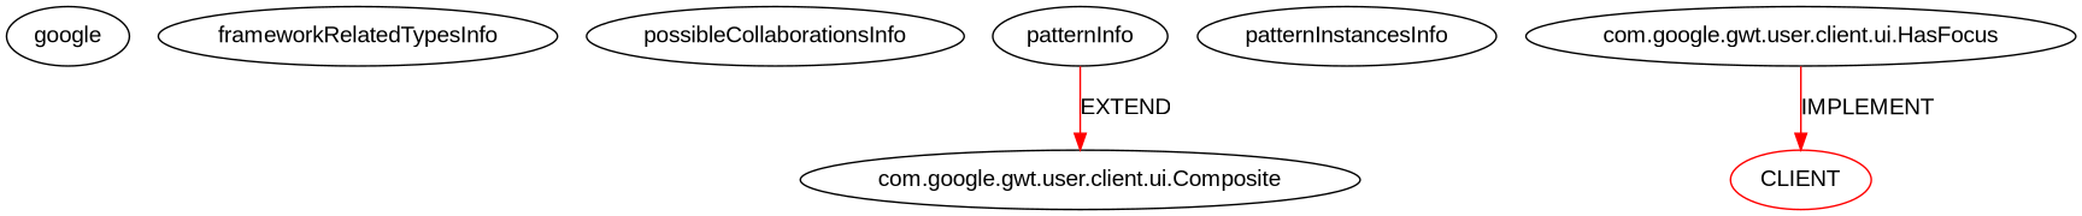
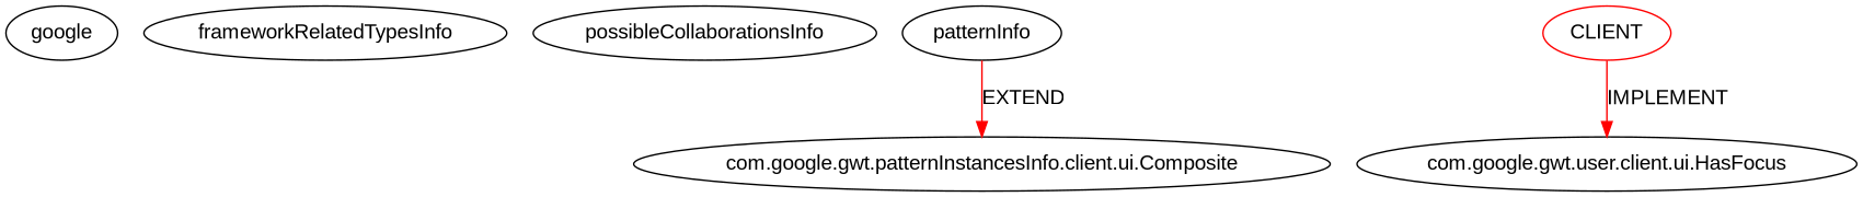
  digraph {
    fontname="Liberation Sans"
    node [fontname="Liberation Sans"]
    edge [color=red fontname="Liberation Sans"]
    n1 [category=pattern graphId=1368 isAnonymous=false label=google possibleRelation=false]
    frameworkRelatedTypesInfo [0="com.google.gwt.user.client.ui.HasFocus" 1="com.google.gwt.user.client.ui.Composite"]
    possibleCollaborationsInfo
    patternInfo [frequency=2.0 patternRootClient=0]
-   n5 [isFrameworkType=false label="com.google.gwt.user.client.ui.Composite" vertexType=FRAMEWORK_CLASS_TYPE]
-   patternInstancesInfo [0="hmiguellima-ugat~/hmiguellima-ugat/ugat-master/src/org/ucp/gwt/widgets/SafeTextBox.java~SafeTextBox~2999" 1="hmiguellima-ugat~/hmiguellima-ugat/ugat-master/src/org/ucp/gwt/widgets/AutoCompleteTextBox.java~AutoCompleteTextBox~2968"]
+   n5 [isFrameworkType=false label="com.google.gwt.patternInstancesInfo.client.ui.Composite" vertexType=FRAMEWORK_CLASS_TYPE]
    n7 [isFrameworkType=false label="com.google.gwt.user.client.ui.HasFocus" vertexType=FRAMEWORK_INTERFACE_TYPE]
    n8 [color=red isFrameworkType=false label=CLIENT vertexType=ROOT_CLIENT_CLASS_DECLARATION]
    patternInfo -> n5 [label=EXTEND]
-   n7 -> n8 [label=IMPLEMENT]
+   n8 -> n7 [label=IMPLEMENT]
  }
